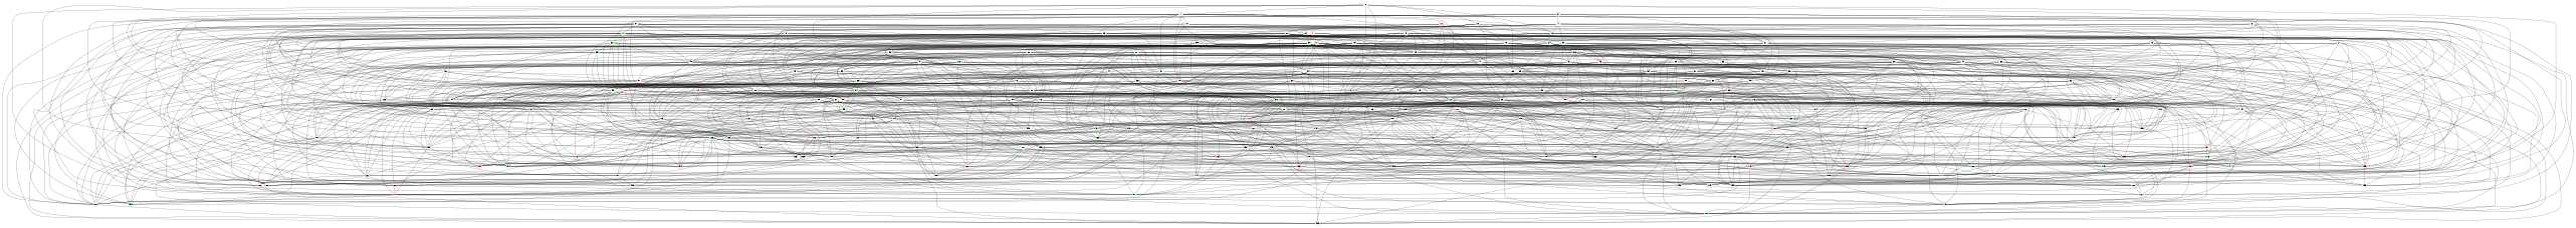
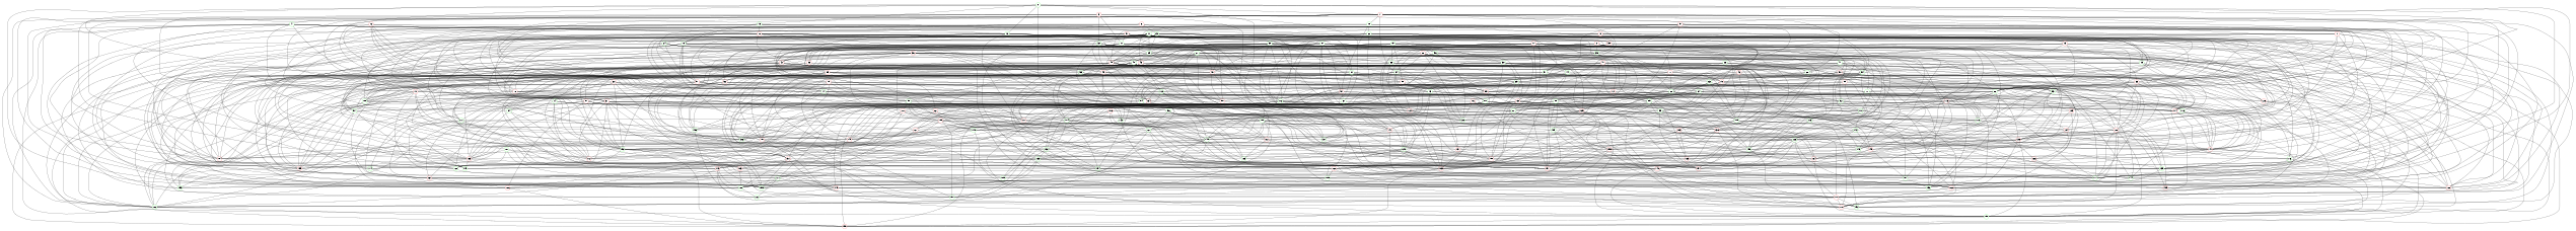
  graph {
    node [color=green fillcolor=white fixedsize=true shape=circle style=filled]
    0
    16
    187
    177
    186 [color=red]
    121 [color=red]
    137
    96
    113 [color=red]
    78 [color=red]
    7 [color=red]
    13
    130
    169 [color=red]
    39 [color=red]
    168 [color=red]
    152
    93
    108
    71
    48 [color=red]
    84
    18
    55 [color=red]
    21
    196
    198 [color=red]
    171
    132
    157 [color=red]
    150 [color=red]
    183
    100
    141 [color=red]
    174
    118
    164 [color=red]
    156
    120 [color=red]
    122 [color=red]
    114 [color=red]
    155 [color=red]
    151 [color=red]
    94
    178 [color=red]
    153 [color=red]
    199
    139
    136
    158
    110
    79 [color=red]
    74
    91 [color=red]
    68
    34
    70 [color=red]
    10
    86
    51
    61 [color=red]
    184 [color=red]
    194
    149 [color=red]
    83 [color=red]
    20 [color=red]
    138 [color=red]
    185
    160
    50 [color=red]
    170 [color=red]
    162 [color=red]
    103 [color=red]
    56
    197
    163 [color=red]
    166 [color=red]
    191 [color=red]
    135 [color=red]
    128 [color=red]
    182
    131 [color=red]
    144
    142
    92
    167 [color=red]
    111
    98 [color=red]
    58 [color=red]
    172 [color=red]
    124 [color=red]
    90
    81 [color=red]
    35
    69
    189
    195 [color=red]
    53
    38
    52 [color=red]
    25
    190
    193
    175
    147 [color=red]
    134 [color=red]
    116
    192
    161 [color=red]
    165 [color=red]
    140 [color=red]
    66
    95
    72 [color=red]
    179 [color=red]
    181
    180
    133
    188 [color=red]
    173 [color=red]
    80
    89 [color=red]
    148
    145 [color=red]
    176
    101 [color=red]
    104
    154 [color=red]
    125 [color=red]
    129
    105 [color=red]
    119
    126
    146
    159 [color=red]
    127
    85
    77 [color=red]
    109
    112
    97
    87
    99
    123 [color=red]
    82
    143
    115
    117 [color=red]
    49 [color=red]
    88
    62 [color=red]
    63
    42 [color=red]
    31
    76 [color=red]
    22
    43 [color=red]
    57 [color=red]
    64
    102
    54
    30
    73
    67
    59 [color=red]
    33 [color=red]
    40
    45 [color=red]
    44
    1 [color=red]
    26
    46 [color=red]
    2 [color=red]
    65 [color=red]
    3 [color=red]
    32
    4
    75 [color=red]
    37
    60 [color=red]
    5 [color=red]
    6 [color=red]
    23
    24
    29
    36 [color=red]
    107
    8 [color=red]
    19
    9 [color=red]
    11
    14
    12 [color=red]
    15 [color=red]
    28 [color=red]
    17 [color=red]
    27
    47 [color=red]
    41
    106 [color=red]
    0 -- 16
    0 -- 187
    0 -- 177
    0 -- 186
    0 -- 121
    0 -- 137
    0 -- 96
    0 -- 113
    0 -- 78
    0 -- 7
    0 -- 13
    16 -- 130
    16 -- 169
    16 -- 39
    16 -- 168
    16 -- 152
    16 -- 93
    16 -- 108
    16 -- 71
    16 -- 48
    16 -- 84
    16 -- 18
    16 -- 55
    16 -- 21
    187 -- 196
    186 -- 198
    121 -- 171
    121 -- 132
    121 -- 157
    137 -- 150
    96 -- 169
    96 -- 132
    96 -- 183
    96 -- 100
    113 -- 130
    113 -- 196
    113 -- 141
    113 -- 174
    113 -- 118
    113 -- 164
    113 -- 156
    113 -- 120
    113 -- 122
    113 -- 114
    78 -- 137
    78 -- 108
    78 -- 155
    78 -- 151
    78 -- 94
    7 -- 113
    7 -- 178
    7 -- 153
    7 -- 199
    7 -- 139
    7 -- 136
    7 -- 158
    7 -- 110
    7 -- 79
    7 -- 74
    7 -- 91
    7 -- 68
    7 -- 34
    7 -- 70
    7 -- 10
    7 -- 86
    7 -- 51
    7 -- 61
    13 -- 16
    13 -- 18
    13 -- 199
    13 -- 110
    13 -- 70
    13 -- 184
    13 -- 194
    13 -- 149
    13 -- 83
    13 -- 20
    130 -- 141
    130 -- 138
    169 -- 187
    169 -- 198
    169 -- 185
    39 -- 160
    39 -- 50
    39 -- 170
    39 -- 162
    39 -- 103
    39 -- 56
    168 -- 170
    168 -- 197
    152 -- 196
    152 -- 198
    152 -- 183
    152 -- 184
    152 -- 160
    152 -- 197
    152 -- 163
    152 -- 166
    93 -- 118
    93 -- 164
    93 -- 194
    93 -- 191
    93 -- 135
    93 -- 128
    108 -- 114
    108 -- 155
    108 -- 182
    108 -- 131
    71 -- 136
    71 -- 144
    71 -- 142
    71 -- 92
    48 -- 130
    48 -- 136
    48 -- 167
    48 -- 111
    48 -- 98
    48 -- 58
    84 -- 153
    84 -- 185
    84 -- 172
    18 -- 113
    18 -- 132
    18 -- 141
    18 -- 122
    18 -- 153
    18 -- 91
    18 -- 68
    18 -- 111
    18 -- 124
    18 -- 90
    18 -- 81
    18 -- 35
    55 -- 96
    55 -- 84
    55 -- 157
    55 -- 153
    55 -- 199
    55 -- 158
    55 -- 144
    55 -- 98
    55 -- 69
    55 -- 189
    21 -- 187
    21 -- 120
    21 -- 122
    21 -- 160
    21 -- 90
    21 -- 195
    21 -- 53
    21 -- 38
    21 -- 52
    21 -- 25
    171 -- 199
    171 -- 179
    171 -- 181
    171 -- 180
    132 -- 197
    132 -- 172
    132 -- 195
    132 -- 133
    157 -- 170
    157 -- 172
    157 -- 190
    157 -- 192
    150 -- 162
    150 -- 197
    150 -- 154
    100 -- 177
    100 -- 137
    100 -- 157
    100 -- 164
    100 -- 142
    100 -- 147
    100 -- 140
    100 -- 180
    100 -- 133
    100 -- 148
    100 -- 119
    100 -- 127
    141 -- 177
    141 -- 153
    174 -- 180
    118 -- 150
    118 -- 120
    118 -- 138
    118 -- 124
    164 -- 197
    164 -- 190
    156 -- 181
    120 -- 177
    120 -- 155
    120 -- 178
    120 -- 199
    120 -- 139
    120 -- 135
    120 -- 195
    120 -- 190
    120 -- 148
    122 -- 130
    122 -- 139
    122 -- 127
    114 -- 118
    114 -- 147
    114 -- 176
    155 -- 193
    151 -- 199
    151 -- 194
    151 -- 197
    151 -- 163
    151 -- 180
    94 -- 196
    94 -- 182
    178 -- 190
    153 -- 196
    153 -- 155
    153 -- 175
    139 -- 198
    139 -- 179
    139 -- 188
    136 -- 184
    136 -- 197
    158 -- 194
    158 -- 170
    110 -- 168
    110 -- 152
    110 -- 118
    110 -- 158
    110 -- 111
    110 -- 172
    110 -- 154
    79 -- 142
    79 -- 147
    79 -- 192
    79 -- 179
    79 -- 148
    79 -- 119
    79 -- 99
    79 -- 82
    74 -- 100
    74 -- 114
    74 -- 136
    74 -- 182
    74 -- 81
    74 -- 101
    74 -- 125
    74 -- 112
    91 -- 152
    91 -- 150
    91 -- 199
    91 -- 167
    91 -- 192
    91 -- 123
    68 -- 120
    68 -- 79
    68 -- 83
    68 -- 105
    34 -- 130
    34 -- 71
    34 -- 151
    34 -- 79
    34 -- 91
    34 -- 83
    34 -- 163
    34 -- 131
    34 -- 144
    34 -- 97
    70 -- 152
    70 -- 108
    70 -- 171
    70 -- 150
    70 -- 149
    70 -- 182
    70 -- 167
    70 -- 172
    70 -- 76
    10 -- 18
    10 -- 79
    10 -- 35
    10 -- 126
    10 -- 143
    10 -- 22
    10 -- 43
    10 -- 57
    86 -- 113
    86 -- 196
    86 -- 122
    86 -- 110
    86 -- 167
    86 -- 148
    86 -- 146
    86 -- 87
    51 -- 84
    51 -- 120
    51 -- 151
    51 -- 94
    51 -- 79
    51 -- 87
    51 -- 64
    61 -- 187
    61 -- 152
    61 -- 174
    61 -- 155
    61 -- 151
    61 -- 178
    61 -- 153
    61 -- 158
    61 -- 172
    61 -- 179
    61 -- 99
    61 -- 143
    61 -- 62
    149 -- 187
    149 -- 151
    149 -- 178
    83 -- 169
    83 -- 132
    83 -- 100
    83 -- 178
    83 -- 163
    83 -- 166
    83 -- 144
    83 -- 116
    83 -- 159
    83 -- 97
    83 -- 87
    20 -- 177
    20 -- 78
    20 -- 39
    20 -- 93
    20 -- 48
    20 -- 183
    20 -- 141
    20 -- 174
    20 -- 74
    20 -- 61
    20 -- 135
    20 -- 173
    20 -- 159
    20 -- 117
    20 -- 73
    20 -- 45
    138 -- 169
    138 -- 178
    138 -- 185
    185 -- 195
    185 -- 193
    160 -- 171
    50 -- 169
    50 -- 132
    50 -- 139
    50 -- 185
    50 -- 69
    50 -- 190
    50 -- 147
    50 -- 134
    50 -- 116
    170 -- 178
    170 -- 182
    170 -- 192
    162 -- 185
    162 -- 170
    162 -- 189
    103 -- 177
    103 -- 194
    103 -- 175
    103 -- 147
    103 -- 161
    103 -- 165
    56 -- 130
    56 -- 157
    56 -- 158
    56 -- 134
    56 -- 140
    56 -- 66
    56 -- 95
    56 -- 72
    163 -- 177
    163 -- 167
    163 -- 180
    163 -- 188
    166 -- 195
    135 -- 158
    135 -- 149
    135 -- 170
    135 -- 190
    135 -- 146
    135 -- 159
    128 -- 192
    128 -- 181
    128 -- 188
    182 -- 198
    131 -- 153
    131 -- 176
    144 -- 179
    144 -- 188
    142 -- 149
    142 -- 165
    142 -- 179
    92 -- 196
    92 -- 139
    92 -- 110
    92 -- 190
    92 -- 129
    92 -- 105
    167 -- 186
    167 -- 168
    111 -- 178
    111 -- 160
    111 -- 162
    111 -- 167
    98 -- 151
    98 -- 124
    58 -- 130
    58 -- 158
    58 -- 74
    58 -- 147
    58 -- 89
    124 -- 166
    124 -- 147
    124 -- 161
    124 -- 179
    90 -- 186
    90 -- 171
    90 -- 194
    90 -- 138
    90 -- 162
    90 -- 191
    90 -- 95
    90 -- 101
    81 -- 186
    81 -- 152
    81 -- 84
    81 -- 149
    81 -- 104
    81 -- 154
    81 -- 97
    35 -- 55
    35 -- 110
    35 -- 170
    35 -- 172
    35 -- 104
    35 -- 126
    35 -- 82
    35 -- 115
    35 -- 49
    69 -- 93
    69 -- 150
    69 -- 118
    69 -- 190
    69 -- 147
    69 -- 173
    69 -- 80
    69 -- 89
    53 -- 157
    53 -- 94
    53 -- 194
    53 -- 92
    53 -- 81
    53 -- 69
    53 -- 159
    38 -- 169
    38 -- 114
    38 -- 155
    38 -- 68
    38 -- 184
    38 -- 69
    38 -- 179
    38 -- 181
    38 -- 145
    38 -- 154
    38 -- 125
    38 -- 146
    38 -- 63
    52 -- 78
    52 -- 108
    52 -- 156
    52 -- 110
    52 -- 160
    52 -- 116
    52 -- 112
    52 -- 117
    25 -- 122
    25 -- 50
    25 -- 92
    25 -- 53
    25 -- 105
    25 -- 49
    25 -- 42
    25 -- 31
    190 -- 198
    147 -- 198
    147 -- 191
    147 -- 190
    147 -- 173
    134 -- 187
    134 -- 172
    134 -- 161
    134 -- 148
    116 -- 178
    116 -- 147
    116 -- 145
    161 -- 169
    161 -- 183
    161 -- 165
    165 -- 168
    165 -- 191
    140 -- 177
    140 -- 144
    140 -- 167
    140 -- 190
    66 -- 108
    66 -- 171
    66 -- 83
    66 -- 131
    66 -- 147
    66 -- 180
    66 -- 85
    66 -- 77
    95 -- 186
    95 -- 139
    95 -- 135
    95 -- 133
    72 -- 191
    72 -- 92
    72 -- 134
    72 -- 116
    72 -- 165
    72 -- 104
    72 -- 109
    72 -- 112
    179 -- 181
    180 -- 181
    133 -- 169
    133 -- 174
    133 -- 199
    133 -- 139
    133 -- 160
    133 -- 182
    133 -- 140
    133 -- 173
    173 -- 186
    173 -- 178
    173 -- 197
    173 -- 180
    80 -- 177
    80 -- 164
    80 -- 136
    80 -- 142
    80 -- 145
    80 -- 176
    80 -- 101
    80 -- 104
    89 -- 169
    89 -- 120
    89 -- 122
    89 -- 94
    89 -- 199
    89 -- 138
    89 -- 92
    89 -- 125
    148 -- 152
    148 -- 178
    148 -- 199
    148 -- 185
    148 -- 182
    148 -- 154
    145 -- 171
    176 -- 177
    176 -- 190
    101 -- 186
    101 -- 139
    101 -- 160
    101 -- 172
    101 -- 148
    101 -- 129
    101 -- 105
    104 -- 152
    104 -- 132
    104 -- 153
    104 -- 194
    104 -- 191
    104 -- 165
    104 -- 140
    125 -- 137
    125 -- 130
    125 -- 141
    125 -- 170
    125 -- 131
    125 -- 190
    125 -- 154
    125 -- 126
    129 -- 183
    129 -- 185
    129 -- 160
    129 -- 175
    129 -- 140
    129 -- 154
    105 -- 121
    105 -- 156
    105 -- 184
    105 -- 138
    105 -- 197
    105 -- 147
    105 -- 148
    105 -- 119
    119 -- 136
    119 -- 189
    119 -- 175
    119 -- 161
    119 -- 145
    119 -- 126
    126 -- 132
    126 -- 194
    126 -- 170
    126 -- 131
    126 -- 147
    126 -- 165
    126 -- 188
    126 -- 154
    126 -- 129
    146 -- 150
    146 -- 164
    146 -- 165
    159 -- 164
    159 -- 170
    159 -- 189
    159 -- 180
    127 -- 137
    127 -- 168
    127 -- 184
    127 -- 170
    127 -- 181
    127 -- 133
    85 -- 150
    85 -- 194
    85 -- 170
    85 -- 103
    85 -- 133
    85 -- 99
    85 -- 123
    77 -- 132
    77 -- 114
    77 -- 79
    77 -- 184
    77 -- 176
    77 -- 109
    77 -- 112
    77 -- 87
    77 -- 82
    109 -- 121
    109 -- 139
    109 -- 149
    109 -- 191
    109 -- 167
    109 -- 188
    112 -- 150
    112 -- 178
    112 -- 153
    112 -- 139
    112 -- 136
    112 -- 125
    112 -- 117
    97 -- 155
    97 -- 193
    97 -- 175
    97 -- 159
    87 -- 130
    87 -- 118
    87 -- 164
    87 -- 162
    87 -- 166
    87 -- 145
    87 -- 104
    87 -- 143
    99 -- 104
    99 -- 154
    99 -- 146
    99 -- 115
    99 -- 117
    123 -- 178
    123 -- 140
    82 -- 177
    82 -- 168
    82 -- 183
    82 -- 118
    82 -- 158
    82 -- 162
    82 -- 182
    82 -- 90
    82 -- 193
    82 -- 147
    82 -- 145
    143 -- 162
    143 -- 189
    115 -- 169
    115 -- 192
    115 -- 154
    115 -- 119
    115 -- 146
    117 -- 198
    117 -- 161
    117 -- 145
    117 -- 159
    49 -- 177
    49 -- 198
    49 -- 158
    49 -- 91
    49 -- 185
    49 -- 182
    49 -- 92
    49 -- 53
    49 -- 88
    49 -- 62
    88 -- 122
    88 -- 191
    88 -- 189
    88 -- 192
    88 -- 95
    88 -- 145
    88 -- 159
    88 -- 99
    62 -- 168
    62 -- 100
    62 -- 191
    62 -- 167
    62 -- 180
    63 -- 135
    63 -- 128
    63 -- 125
    63 -- 109
    63 -- 82
    63 -- 76
    42 -- 78
    42 -- 55
    42 -- 194
    42 -- 98
    42 -- 181
    42 -- 133
    42 -- 173
    42 -- 89
    42 -- 109
    31 -- 169
    31 -- 71
    31 -- 120
    31 -- 182
    31 -- 58
    31 -- 193
    31 -- 133
    31 -- 80
    31 -- 115
    76 -- 130
    76 -- 114
    76 -- 136
    76 -- 154
    76 -- 87
    76 -- 143
    22 -- 169
    22 -- 199
    22 -- 158
    22 -- 79
    22 -- 83
    22 -- 192
    22 -- 129
    22 -- 126
    22 -- 49
    22 -- 102
    22 -- 54
    22 -- 30
    43 -- 169
    43 -- 70
    43 -- 50
    43 -- 182
    43 -- 111
    43 -- 146
    43 -- 102
    43 -- 73
    57 -- 121
    57 -- 118
    57 -- 156
    57 -- 98
    57 -- 80
    57 -- 126
    57 -- 112
    57 -- 117
    57 -- 67
    64 -- 187
    64 -- 83
    64 -- 182
    64 -- 124
    64 -- 81
    64 -- 195
    64 -- 188
    64 -- 125
    64 -- 99
    64 -- 88
    102 -- 121
    102 -- 113
    102 -- 130
    102 -- 108
    102 -- 183
    102 -- 174
    102 -- 167
    102 -- 190
    102 -- 161
    54 -- 108
    54 -- 120
    54 -- 155
    54 -- 92
    54 -- 98
    54 -- 126
    54 -- 87
    54 -- 59
    30 -- 186
    30 -- 48
    30 -- 158
    30 -- 86
    30 -- 184
    30 -- 194
    30 -- 56
    30 -- 142
    30 -- 188
    30 -- 173
    30 -- 89
    30 -- 129
    30 -- 77
    30 -- 112
    30 -- 62
    30 -- 43
    30 -- 33
    30 -- 40
    30 -- 45
    73 -- 113
    73 -- 168
    73 -- 164
    73 -- 182
    73 -- 148
    73 -- 129
    73 -- 112
    67 -- 198
    67 -- 122
    67 -- 114
    59 -- 169
    59 -- 93
    59 -- 147
    59 -- 89
    59 -- 115
    33 -- 108
    33 -- 48
    33 -- 114
    33 -- 136
    40 -- 177
    40 -- 198
    40 -- 141
    40 -- 153
    40 -- 179
    40 -- 89
    40 -- 145
    40 -- 127
    40 -- 112
    40 -- 59
    40 -- 44
    45 -- 94
    45 -- 191
    45 -- 58
    45 -- 193
    45 -- 175
    45 -- 109
    45 -- 64
    44 -- 150
    44 -- 136
    44 -- 110
    44 -- 162
    44 -- 166
    44 -- 69
    44 -- 148
    1 -- 177
    1 -- 141
    1 -- 86
    1 -- 138
    1 -- 147
    1 -- 159
    1 -- 30
    1 -- 26
    1 -- 46
    26 -- 93
    26 -- 174
    26 -- 94
    26 -- 138
    26 -- 197
    26 -- 144
    26 -- 133
    26 -- 77
    26 -- 45
    46 -- 110
    46 -- 91
    46 -- 170
    46 -- 103
    46 -- 172
    46 -- 63
    2 -- 169
    2 -- 155
    2 -- 153
    2 -- 103
    2 -- 35
    2 -- 52
    2 -- 140
    2 -- 176
    2 -- 65
    65 -- 71
    65 -- 164
    65 -- 170
    65 -- 92
    65 -- 124
    65 -- 188
    65 -- 173
    3 -- 186
    3 -- 21
    3 -- 153
    3 -- 162
    3 -- 182
    3 -- 54
    3 -- 67
    3 -- 32
    3 -- 4
    32 -- 177
    32 -- 183
    32 -- 61
    32 -- 35
    32 -- 193
    32 -- 134
    32 -- 85
    32 -- 49
    32 -- 43
    32 -- 75
    4 -- 16
    4 -- 153
    4 -- 136
    4 -- 184
    4 -- 182
    4 -- 38
    4 -- 190
    4 -- 175
    4 -- 188
    4 -- 64
    4 -- 37
    4 -- 60
    75 -- 137
    75 -- 157
    75 -- 156
    75 -- 155
    75 -- 139
    75 -- 90
    75 -- 134
    75 -- 145
    75 -- 82
    37 -- 168
    37 -- 100
    37 -- 122
    37 -- 56
    37 -- 142
    37 -- 175
    37 -- 140
    37 -- 129
    37 -- 42
    37 -- 57
    37 -- 54
    37 -- 40
    60 -- 137
    60 -- 78
    60 -- 152
    60 -- 157
    60 -- 98
    60 -- 180
    60 -- 97
    60 -- 117
    60 -- 62
    5 -- 78
    5 -- 21
    5 -- 164
    5 -- 199
    5 -- 91
    5 -- 149
    5 -- 135
    5 -- 98
    5 -- 189
    5 -- 193
    5 -- 31
    5 -- 45
    5 -- 37
    6 -- 86
    6 -- 111
    6 -- 195
    6 -- 129
    6 -- 97
    6 -- 42
    6 -- 23
    6 -- 24
    23 -- 152
    23 -- 196
    23 -- 61
    23 -- 138
    23 -- 25
    23 -- 161
    23 -- 188
    23 -- 148
    23 -- 49
    23 -- 88
    23 -- 31
    23 -- 24
    23 -- 29
    24 -- 91
    24 -- 184
    24 -- 170
    24 -- 66
    24 -- 180
    24 -- 112
    24 -- 36
    29 -- 168
    29 -- 156
    29 -- 139
    29 -- 50
    29 -- 128
    29 -- 102
    36 -- 108
    36 -- 196
    36 -- 184
    36 -- 185
    36 -- 197
    36 -- 128
    36 -- 69
    36 -- 38
    36 -- 161
    36 -- 80
    36 -- 145
    36 -- 125
    36 -- 119
    36 -- 97
    36 -- 42
    36 -- 40
    36 -- 107
    107 -- 155
    107 -- 153
    107 -- 170
    107 -- 162
    107 -- 172
    8 -- 187
    8 -- 141
    8 -- 155
    8 -- 139
    8 -- 86
    8 -- 182
    8 -- 49
    8 -- 63
    8 -- 65
    8 -- 19
    19 -- 113
    19 -- 48
    19 -- 198
    19 -- 157
    19 -- 150
    19 -- 158
    19 -- 138
    19 -- 58
    19 -- 25
    19 -- 66
    19 -- 104
    19 -- 143
    19 -- 33
    9 -- 186
    9 -- 114
    9 -- 51
-   9 -- 197
    9 -- 166
    9 -- 135
    9 -- 167
    9 -- 69
    9 -- 25
    9 -- 154
    9 -- 82
    9 -- 115
    9 -- 49
    9 -- 88
    9 -- 11
    9 -- 14
    11 -- 168
    11 -- 152
    11 -- 94
    11 -- 199
    11 -- 86
    11 -- 51
    11 -- 185
    11 -- 191
    11 -- 124
    11 -- 81
    11 -- 25
    11 -- 134
    11 -- 192
    11 -- 188
    11 -- 104
    11 -- 112
    11 -- 88
    11 -- 65
    11 -- 32
    11 -- 75
    14 -- 168
    14 -- 153
    14 -- 163
    14 -- 172
    14 -- 147
    14 -- 87
    12 -- 139
    12 -- 74
    12 -- 184
    12 -- 20
    12 -- 90
    12 -- 105
    12 -- 127
    12 -- 117
    12 -- 24
    15 -- 177
    15 -- 174
    15 -- 111
    15 -- 176
    15 -- 126
    15 -- 87
    15 -- 123
    15 -- 54
    15 -- 29
    15 -- 28
    28 -- 130
    28 -- 168
    28 -- 152
    28 -- 94
    28 -- 34
    28 -- 144
    28 -- 89
    28 -- 49
    28 -- 63
    28 -- 29
    17 -- 196
    17 -- 120
    17 -- 122
    17 -- 136
    17 -- 34
    17 -- 83
    17 -- 160
    17 -- 135
    17 -- 52
    17 -- 25
    17 -- 154
    17 -- 126
    17 -- 77
    17 -- 42
    17 -- 44
    27 -- 71
    27 -- 141
    27 -- 156
    27 -- 79
    27 -- 194
    27 -- 90
    27 -- 195
    27 -- 134
    27 -- 188
    27 -- 173
    27 -- 127
    27 -- 54
    27 -- 47
    47 -- 156
    47 -- 114
    47 -- 163
    47 -- 191
    47 -- 128
    47 -- 53
    47 -- 89
    47 -- 148
    47 -- 154
    47 -- 159
    47 -- 85
    47 -- 109
    47 -- 99
    47 -- 117
    41 -- 118
    41 -- 155
    41 -- 151
    41 -- 136
    41 -- 68
    41 -- 190
    41 -- 146
    41 -- 82
    41 -- 54
    41 -- 65
    106 -- 171
    106 -- 141
    106 -- 118
    106 -- 144
    106 -- 193
    106 -- 180
    106 -- 148
    106 -- 117
  }
